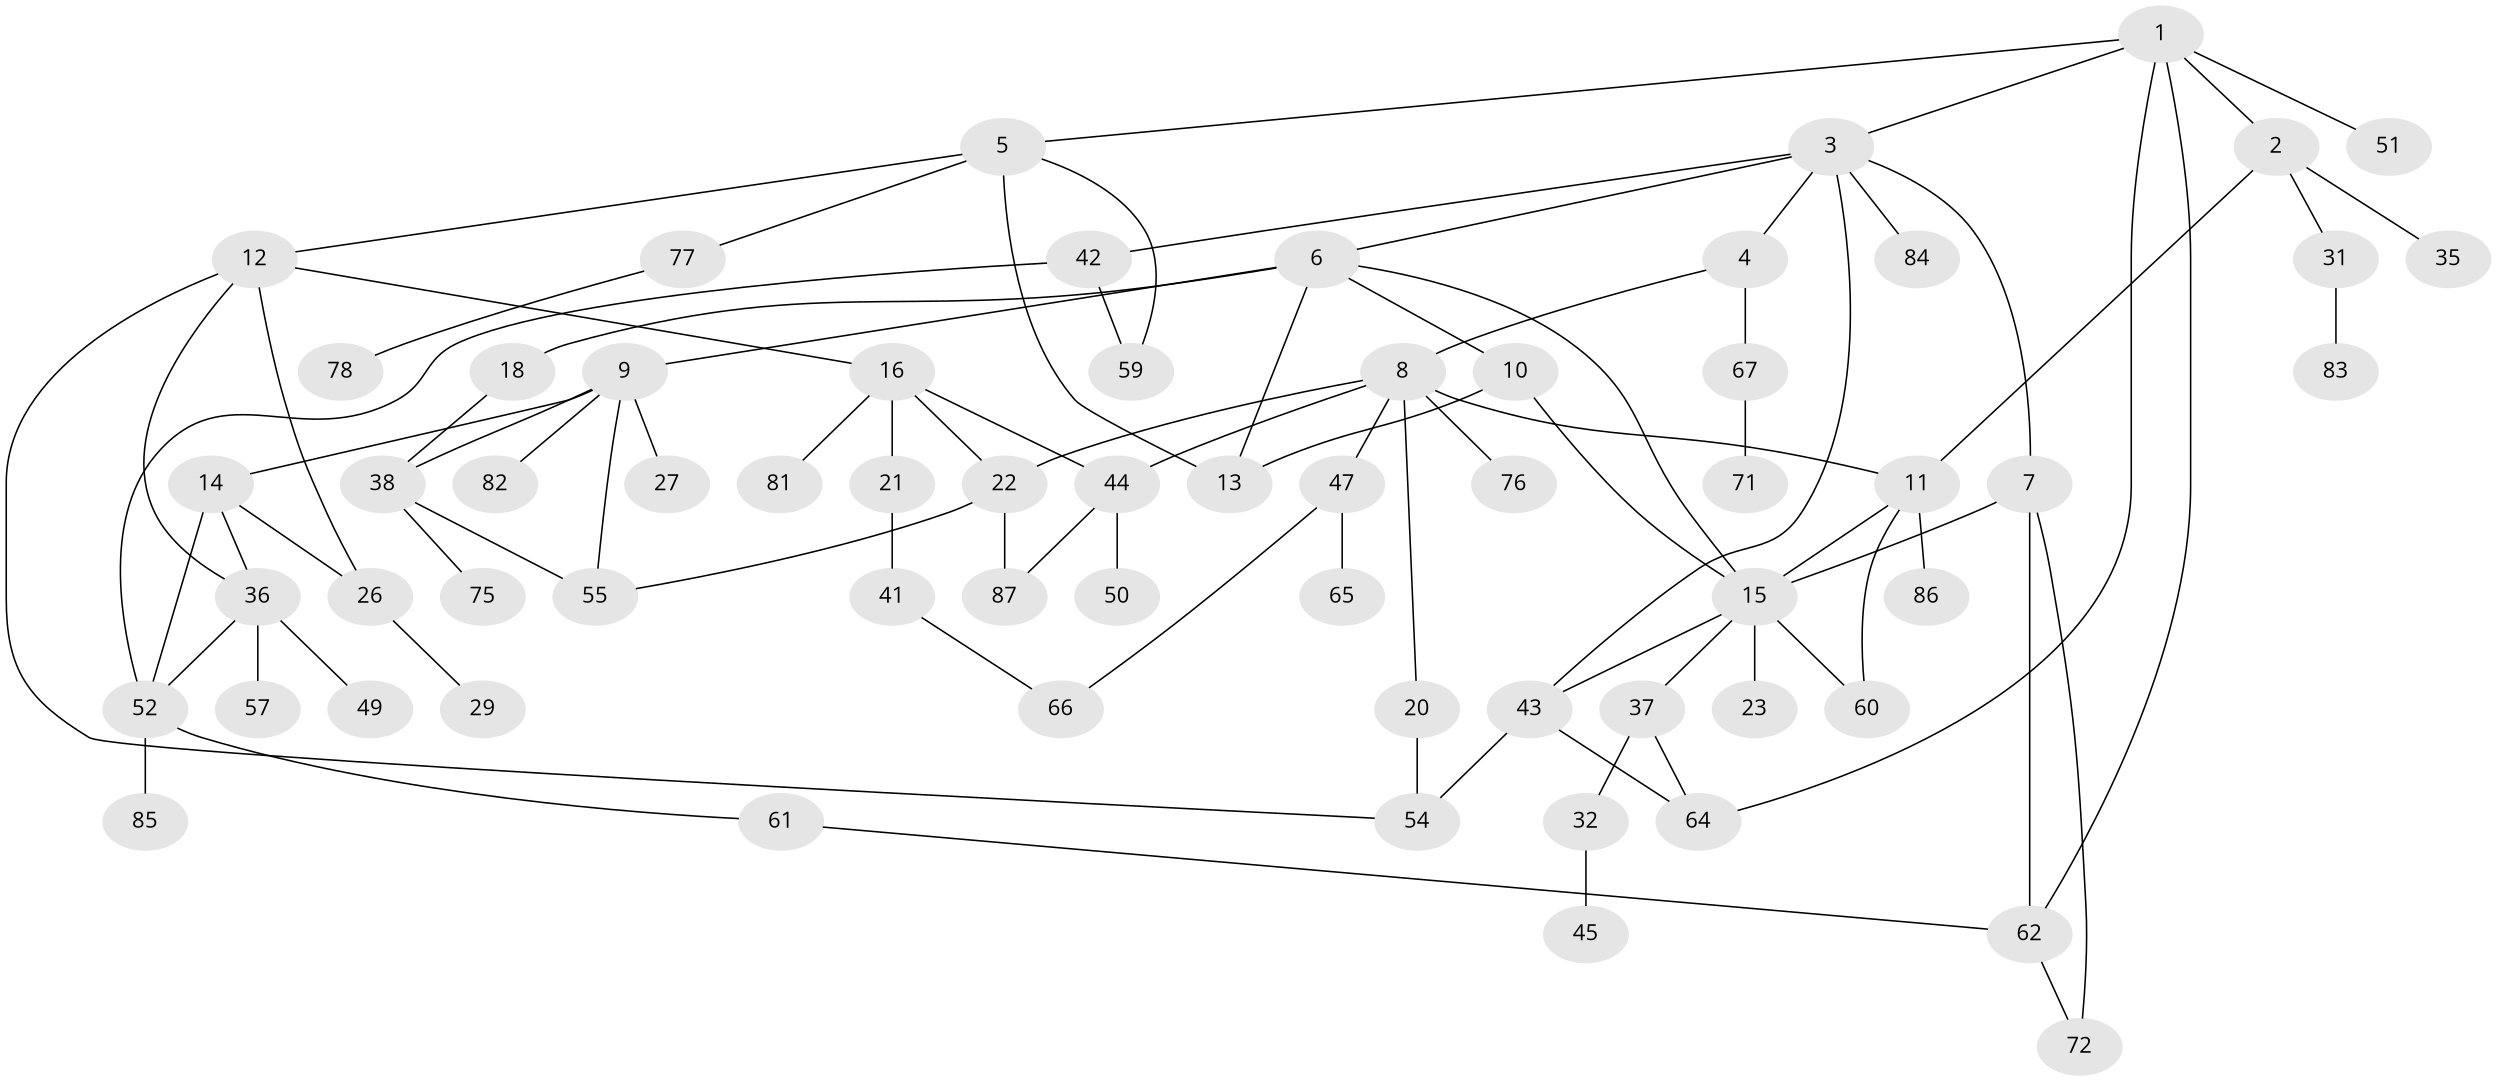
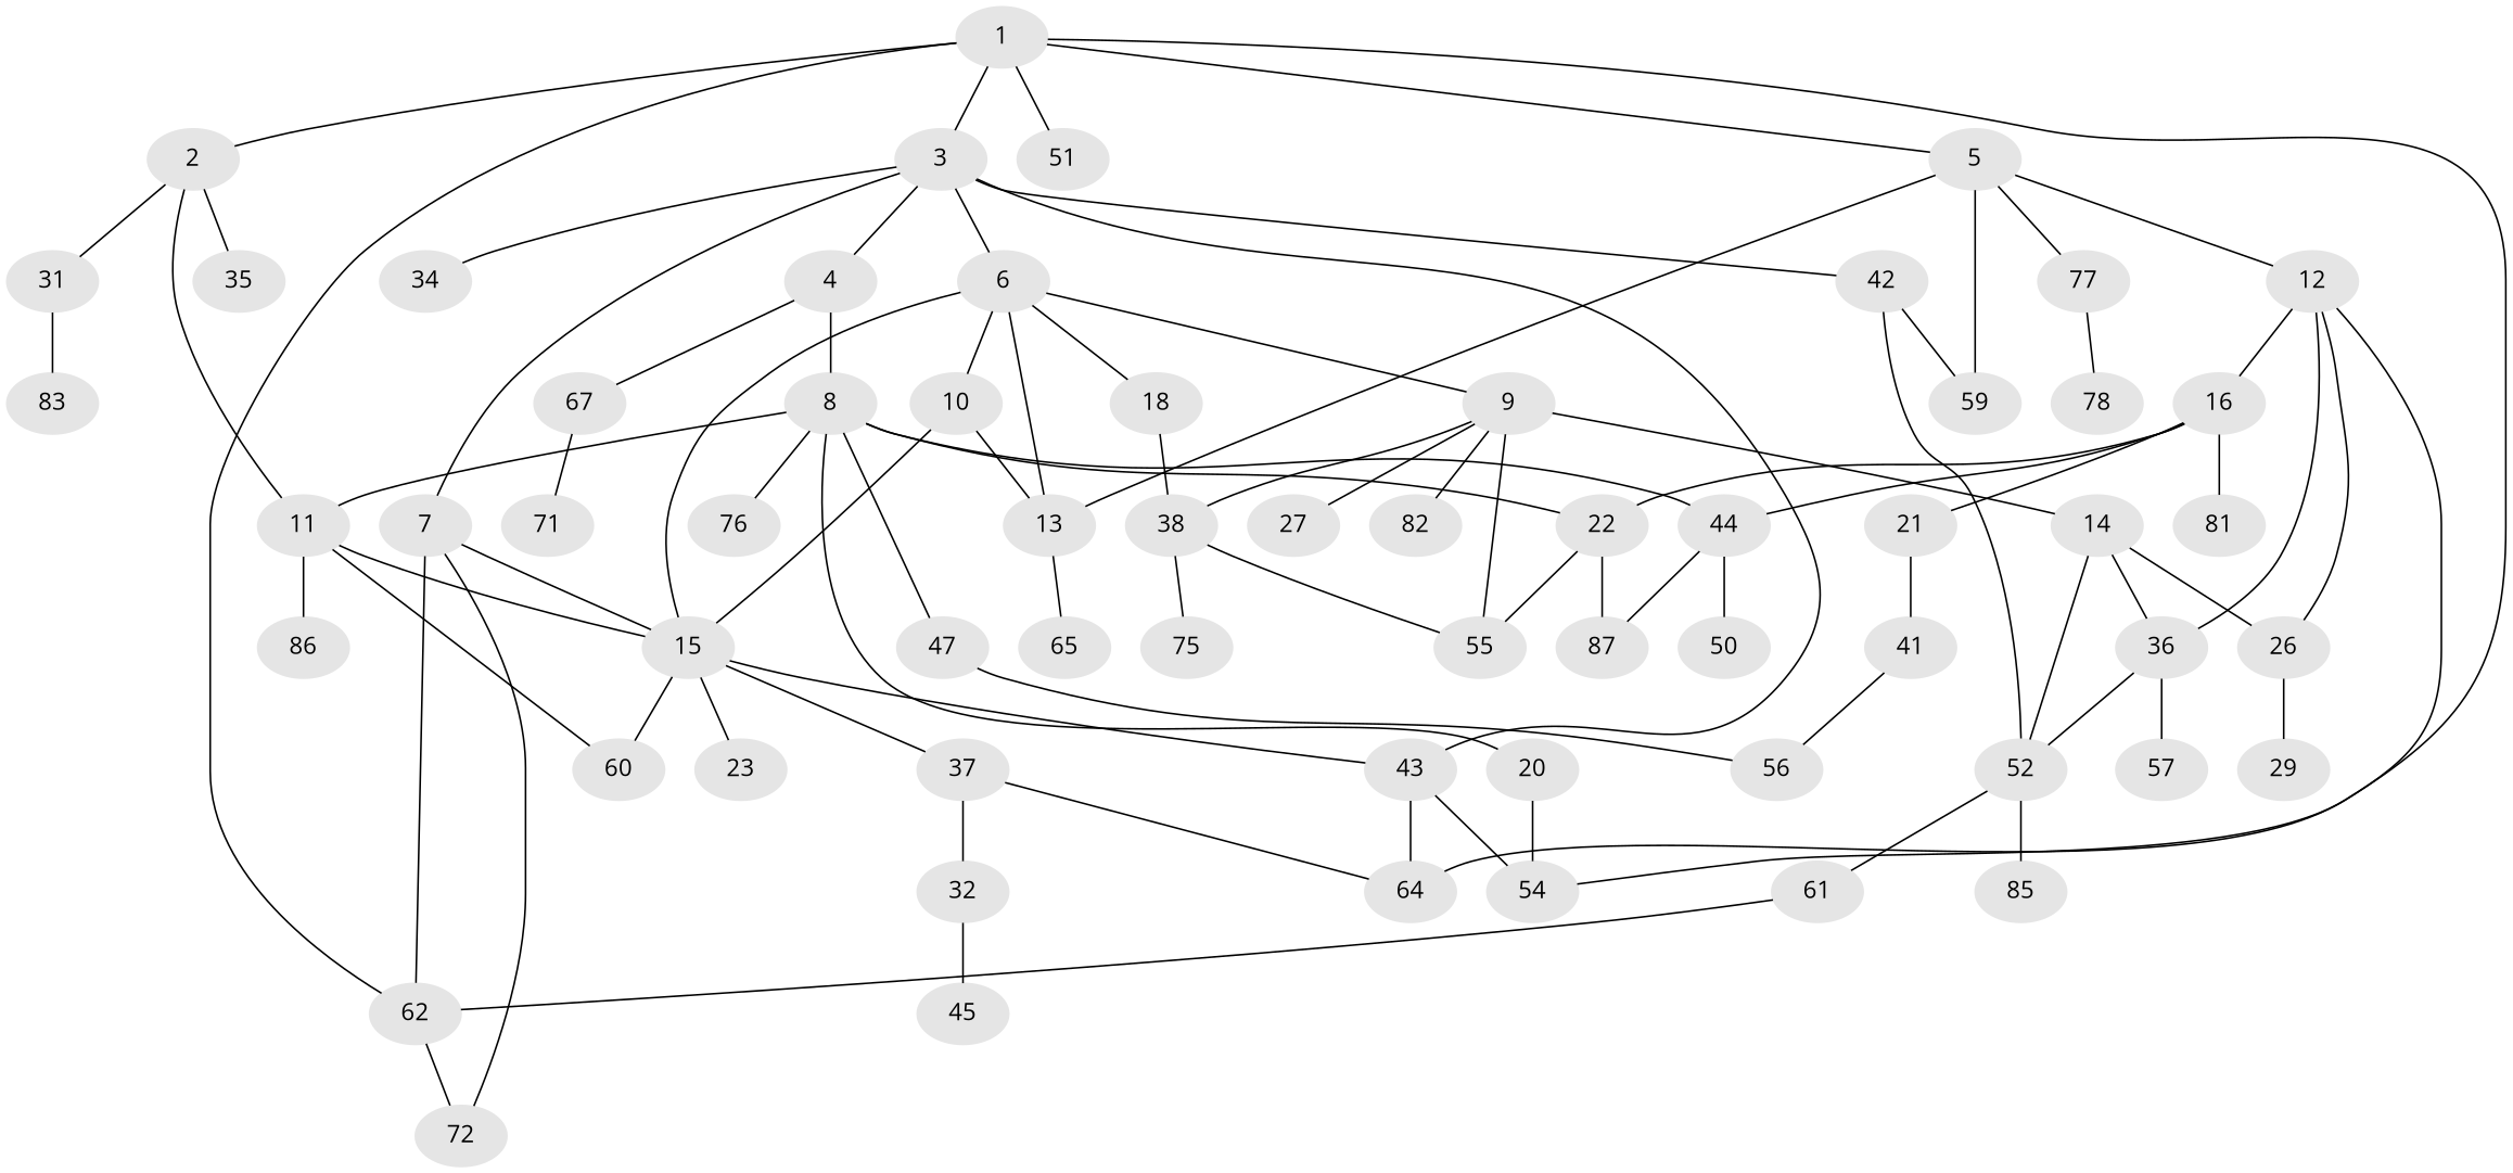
  graph {
    fontname="Open Sans"
    node [color=gray90 fontname="Open Sans" style=filled]
    edge [fontname="Open Sans"]
    1 [super="+19"]
    2 [super="+25"]
    3 [super="+28"]
    5
    51
    62 [super="+66"]
    64
    11 [super="+90"]
    31 [super="+33"]
    35
    4
    6 [super="+63"]
    7 [super="+70"]
    42
    43
-   84
+   84 [label=34]
    12 [super="+34"]
    13
    59
    77
    72
    15 [super="+69"]
    60 [super="+68"]
    86
    83
    8 [super="+17"]
    67
    9 [super="+30"]
    10 [super="+53"]
    18
    52
    54 [super="+92"]
    20
    22 [super="+79"]
    44 [super="+73"]
    47 [super="+58"]
    76 [super="+91"]
    71 [super="+88"]
    16 [super="+89"]
    26
    36 [super="+48"]
    78
    14 [super="+24"]
    27
    38 [super="+40"]
    55
    82
    23
    37 [super="+46"]
    87
    50
-   56 [label=66]
+   56
    65
    75 [super="+80"]
    21
    81
    29
-   49
    57
    61
    85
    32 [super="+39"]
    41 [super="+74"]
    45
    1 -- 2
    1 -- 3
    1 -- 5
    1 -- 51
    1 -- 62
    1 -- 64
    2 -- 11
    2 -- 31
    2 -- 35
    3 -- 4
    3 -- 6
    3 -- 7
    3 -- 42
    3 -- 43
    3 -- 84
    5 -- 12
    5 -- 13
    5 -- 59
    5 -- 77
    62 -- 72
    11 -- 15
    11 -- 60
    11 -- 86
    31 -- 83
    4 -- 8
    4 -- 67
    6 -- 13
    6 -- 15
    6 -- 9
    6 -- 10
    6 -- 18
    7 -- 62
    7 -- 72
    7 -- 15
    42 -- 59
    42 -- 52
    43 -- 64
    43 -- 54
    12 -- 54
    12 -- 16
    12 -- 26
    12 -- 36
    77 -- 78
    15 -- 43
    15 -- 60
    15 -- 23
    15 -- 37
    8 -- 11
    8 -- 20
    8 -- 22
    8 -- 44
    8 -- 47
    8 -- 76
    67 -- 71
    9 -- 14
    9 -- 27
    9 -- 38
    9 -- 55
    9 -- 82
    10 -- 13
    10 -- 15
    18 -- 38
    52 -- 61
    52 -- 85
    20 -- 54
    22 -- 55
    22 -- 87
    44 -- 87
    44 -- 50
    47 -- 56
-   47 -- 65
+   13 -- 65
    16 -- 22
    16 -- 44
    16 -- 21
    16 -- 81
    26 -- 29
    36 -- 52
-   36 -- 49
    36 -- 57
    14 -- 52
    14 -- 26
    14 -- 36
    38 -- 55
    38 -- 75
    37 -- 64
    37 -- 32
    21 -- 41
    61 -- 62
    32 -- 45
    41 -- 56
  }
